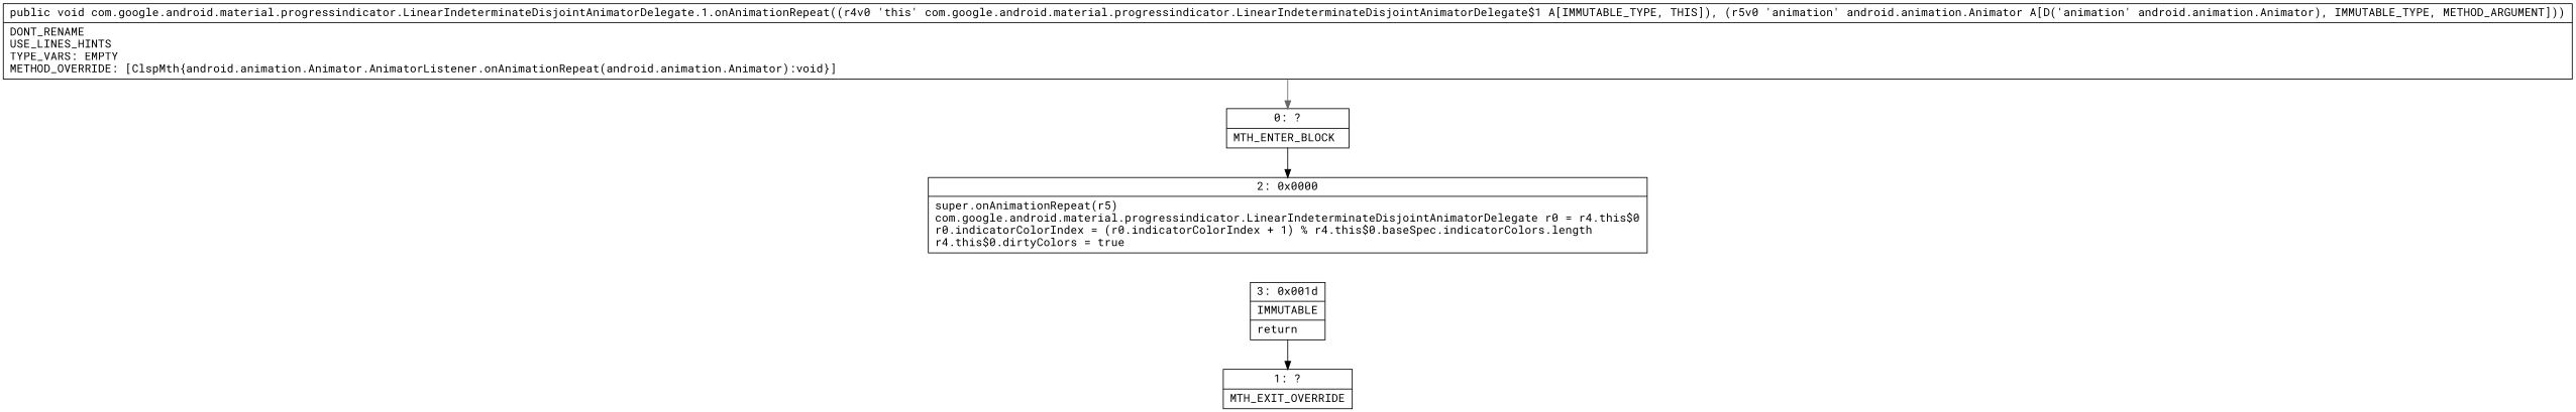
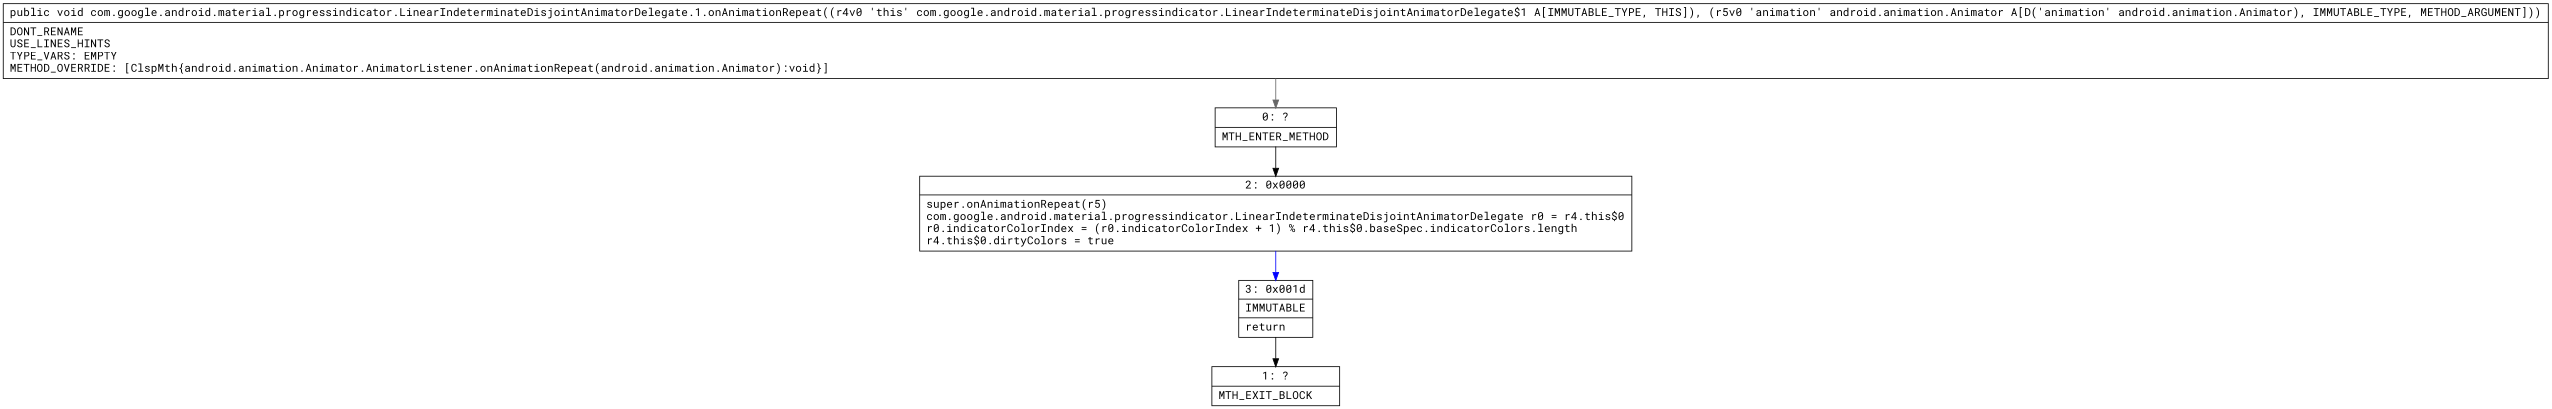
  digraph {
    fontname="Roboto Mono"
    node [fontname="Roboto Mono" shape=record]
    edge [color=black fontname="Roboto Mono"]
-   n1 [label="{0\:\ ?|MTH_ENTER_BLOCK\l}"]
+   n1 [label="{0\:\ ?|MTH_ENTER_METHOD\l}"]
    n2 [label="{2\:\ 0x0000|super.onAnimationRepeat(r5)\lcom.google.android.material.progressindicator.LinearIndeterminateDisjointAnimatorDelegate r0 = r4.this$0\lr0.indicatorColorIndex = (r0.indicatorColorIndex + 1) % r4.this$0.baseSpec.indicatorColors.length\lr4.this$0.dirtyColors = true\l}"]
    n3 [label="{3\:\ 0x001d|IMMUTABLE\l|return\l}"]
-   n4 [label="{1\:\ ?|MTH_EXIT_OVERRIDE\l}"]
+   n4 [label="{1\:\ ?|MTH_EXIT_BLOCK\l}"]
    n5 [label="{public void com.google.android.material.progressindicator.LinearIndeterminateDisjointAnimatorDelegate.1.onAnimationRepeat((r4v0 'this' com.google.android.material.progressindicator.LinearIndeterminateDisjointAnimatorDelegate$1 A[IMMUTABLE_TYPE, THIS]), (r5v0 'animation' android.animation.Animator A[D('animation' android.animation.Animator), IMMUTABLE_TYPE, METHOD_ARGUMENT]))  | DONT_RENAME\lUSE_LINES_HINTS\lTYPE_VARS: EMPTY\lMETHOD_OVERRIDE: [ClspMth\{android.animation.Animator.AnimatorListener.onAnimationRepeat(android.animation.Animator):void\}]\l}"]
    n1 -> n2
+   n2 -> n3 [color=blue]
    n3 -> n4
    n5 -> n1 [color=gray40]
  }
